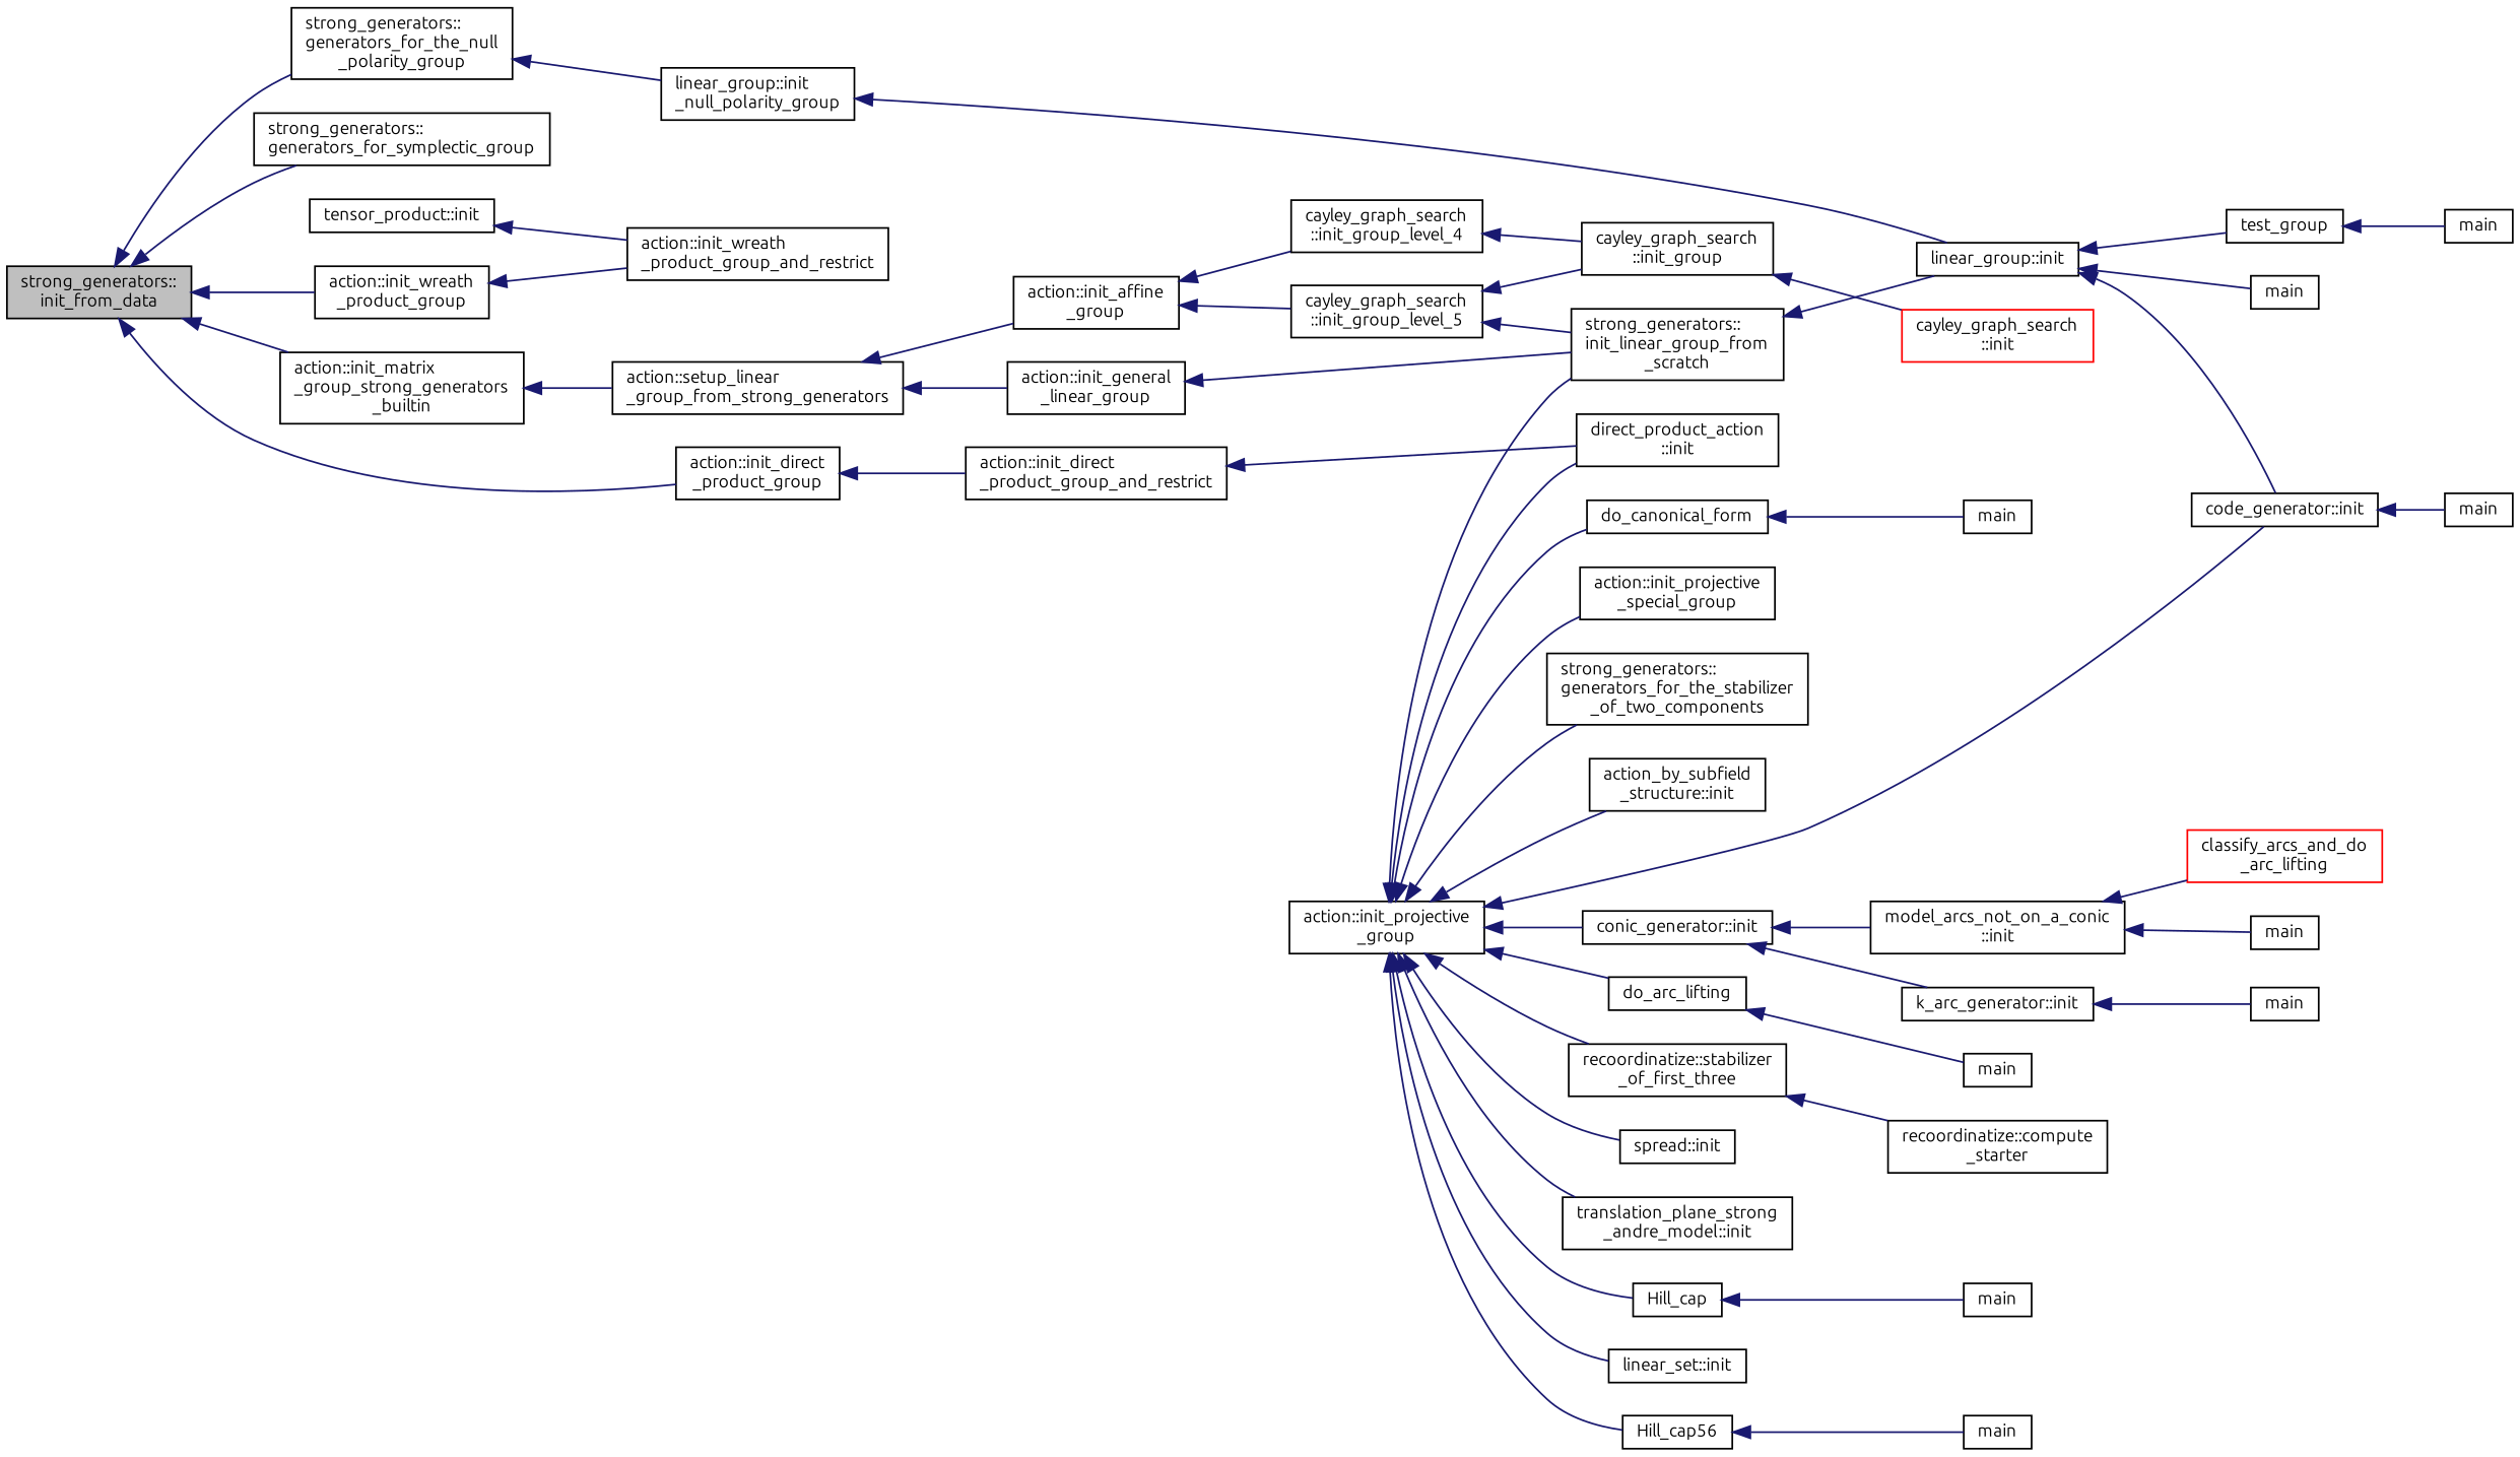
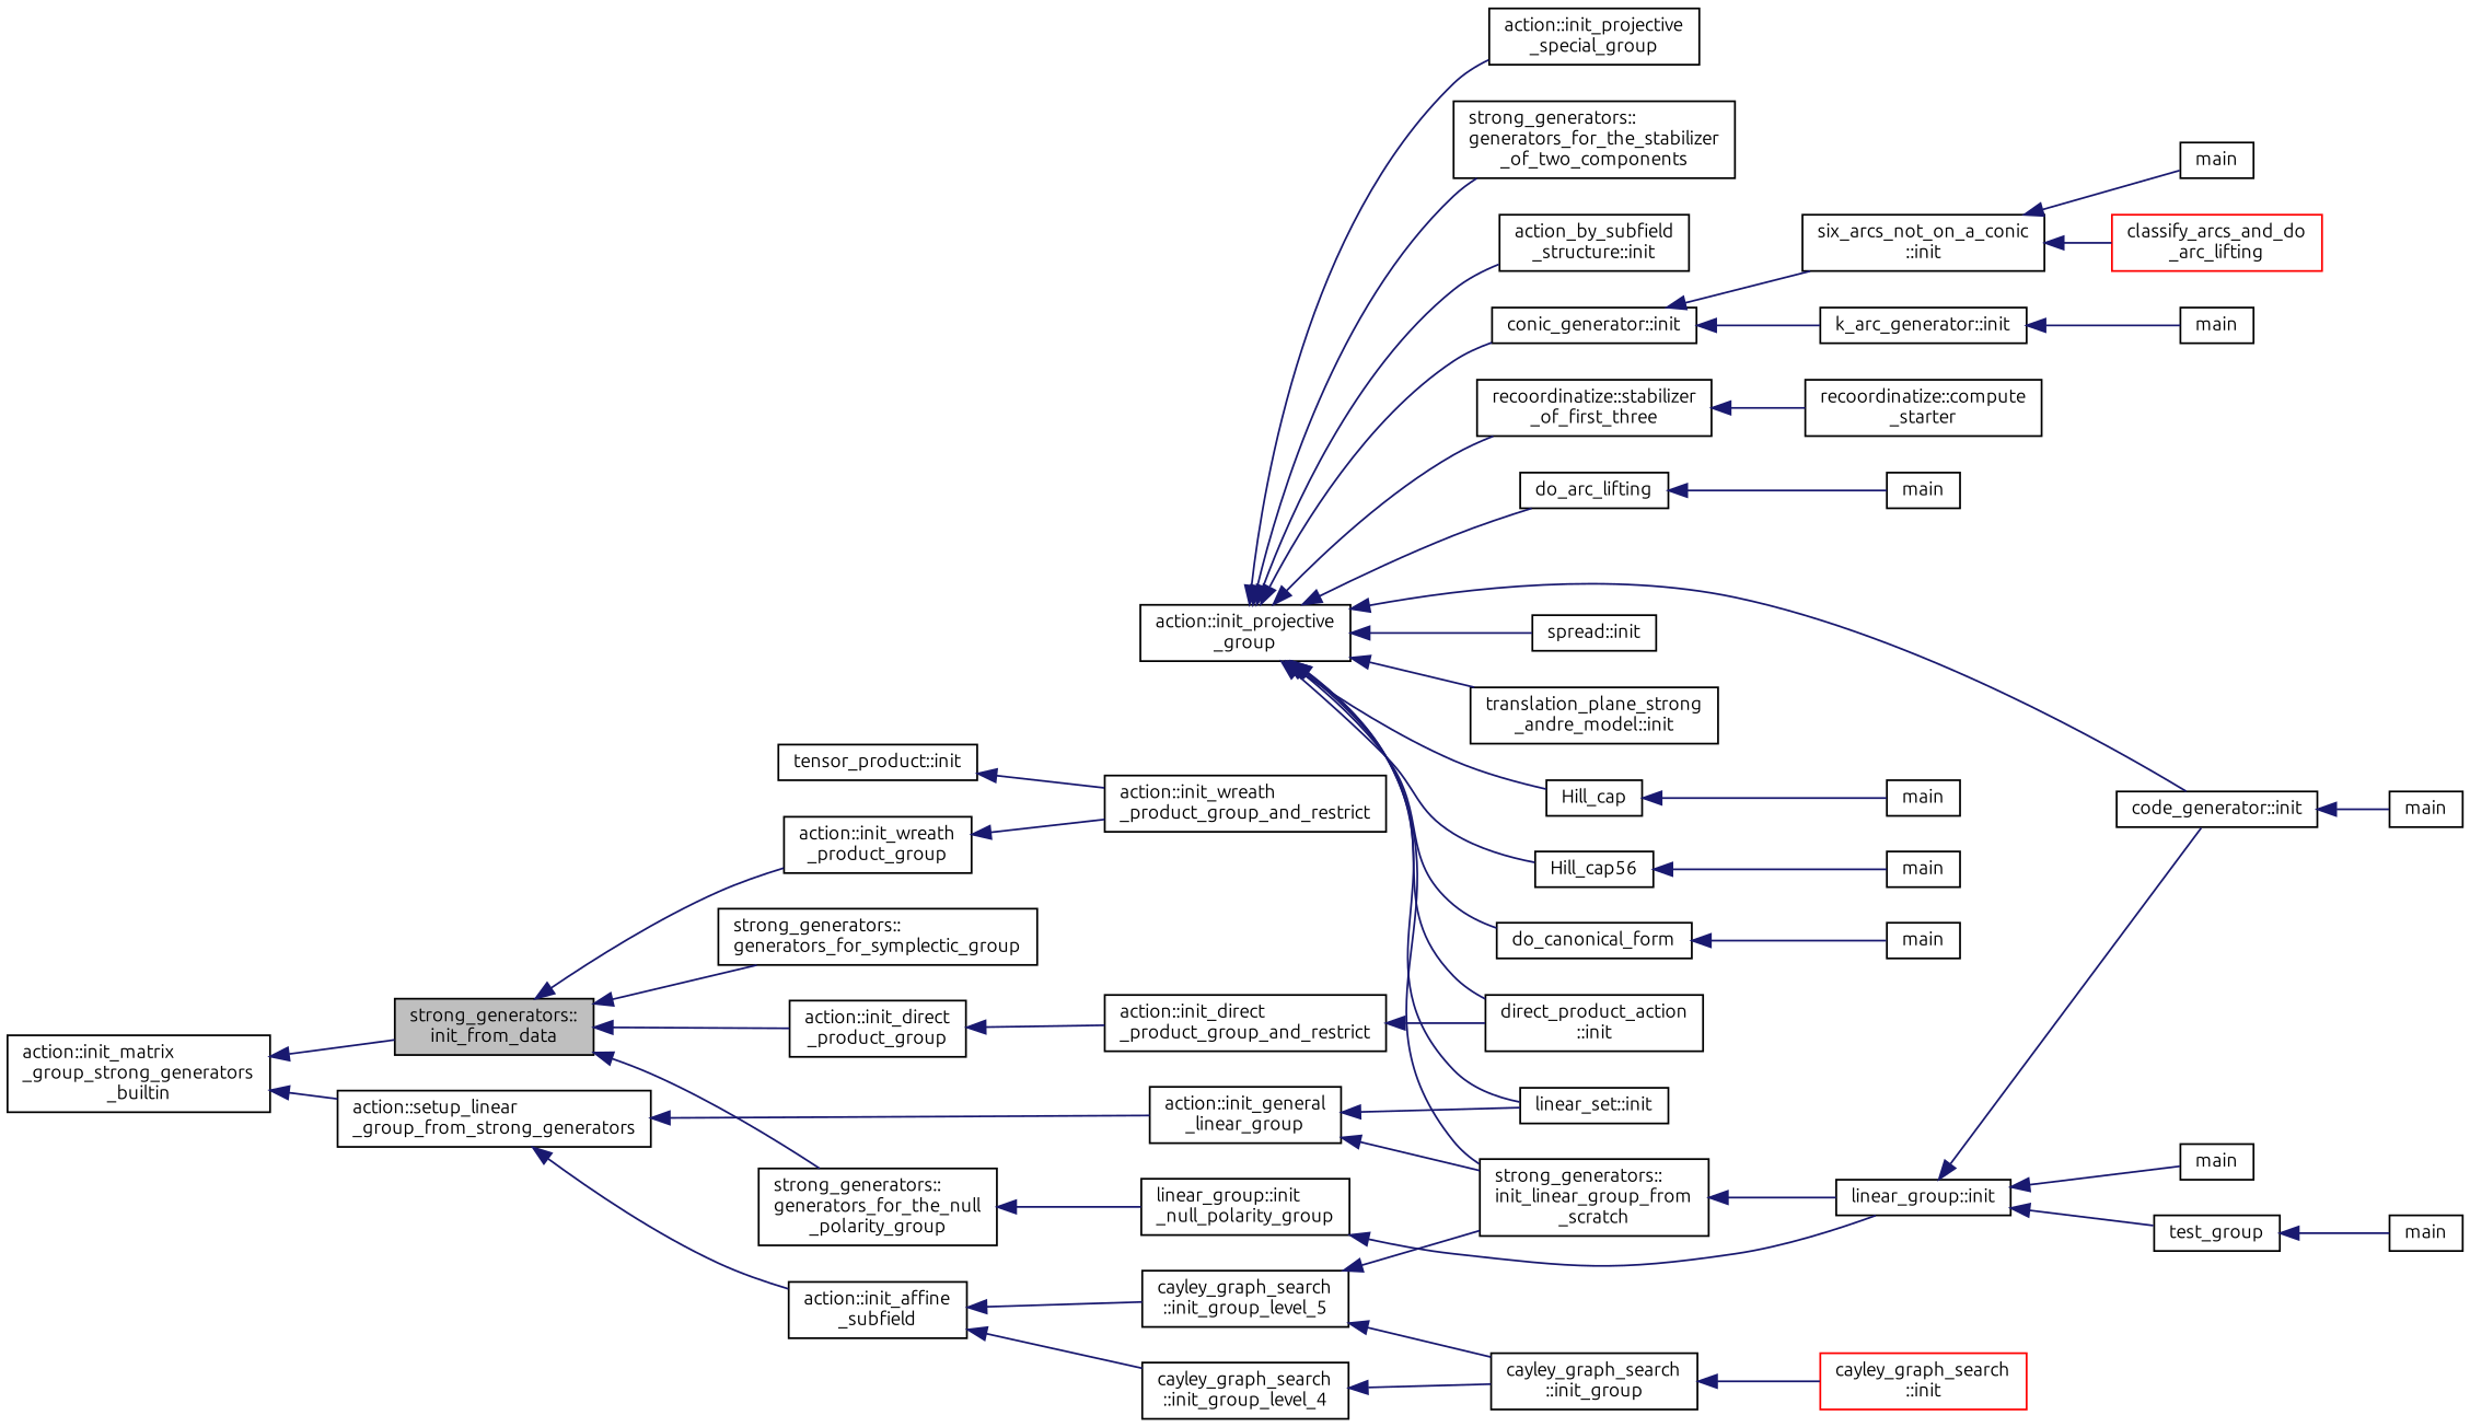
  digraph {
    fontname=Ubuntu
    rankdir=LR
    node [color=black fillcolor=white fontname=Ubuntu fontsize=10 shape=record style=filled]
    edge [color=midnightblue dir=back fontname=Ubuntu fontsize=10 labelfontname=Helvetica labelfontsize=10 style=solid]
    n1 [fillcolor=grey75 fontcolor=black height=0.2 label="strong_generators::\linit_from_data" width=0.4]
    n2 [height=0.2 label="action::init_direct\l_product_group" width=0.4]
    n3 [height=0.2 label="action::init_wreath\l_product_group" width=0.4]
    n4 [height=0.2 label="action::init_matrix\l_group_strong_generators\l_builtin" width=0.4]
    n5 [height=0.2 label="strong_generators::\lgenerators_for_the_null\l_polarity_group" width=0.4]
    n6 [height=0.2 label="strong_generators::\lgenerators_for_symplectic_group" width=0.4]
    n7 [height=0.2 label="action::init_direct\l_product_group_and_restrict" width=0.4]
    n8 [height=0.2 label="action::init_wreath\l_product_group_and_restrict" width=0.4]
    n9 [height=0.2 label="action::setup_linear\l_group_from_strong_generators" width=0.4]
    n10 [height=0.2 label="linear_group::init\l_null_polarity_group" width=0.4]
    n11 [height=0.2 label="direct_product_action\l::init" width=0.4]
    n12 [height=0.2 label="tensor_product::init" width=0.4]
-   n13 [height=0.2 label="action::init_affine\l_group" width=0.4]
+   n13 [height=0.2 label="action::init_affine\l_subfield" width=0.4]
    n14 [height=0.2 label="action::init_general\l_linear_group" width=0.4]
    n15 [height=0.2 label="action::init_projective\l_group" width=0.4]
    n16 [height=0.2 label=do_arc_lifting width=0.4]
    n17 [height=0.2 label="code_generator::init" width=0.4]
    n18 [height=0.2 label=Hill_cap width=0.4]
    n19 [height=0.2 label="linear_set::init" width=0.4]
    n20 [height=0.2 label=Hill_cap56 width=0.4]
    n21 [height=0.2 label=do_canonical_form width=0.4]
    n22 [height=0.2 label="action::init_projective\l_special_group" width=0.4]
    n23 [height=0.2 label="strong_generators::\linit_linear_group_from\l_scratch" width=0.4]
    n24 [height=0.2 label="strong_generators::\lgenerators_for_the_stabilizer\l_of_two_components" width=0.4]
    n25 [height=0.2 label="action_by_subfield\l_structure::init" width=0.4]
    n26 [height=0.2 label="conic_generator::init" width=0.4]
    n27 [height=0.2 label="recoordinatize::stabilizer\l_of_first_three" width=0.4]
    n28 [height=0.2 label="spread::init" width=0.4]
    n29 [height=0.2 label="translation_plane_strong\l_andre_model::init" width=0.4]
    n30 [height=0.2 label="cayley_graph_search\l::init_group_level_4" width=0.4]
    n31 [height=0.2 label="cayley_graph_search\l::init_group_level_5" width=0.4]
    n32 [height=0.2 label=main width=0.4]
    n33 [height=0.2 label=main width=0.4]
    n34 [height=0.2 label=main width=0.4]
    n35 [height=0.2 label=main width=0.4]
    n36 [height=0.2 label=main width=0.4]
    n37 [height=0.2 label="linear_group::init" width=0.4]
    n38 [height=0.2 label="k_arc_generator::init" width=0.4]
-   n39 [height=0.2 label="model_arcs_not_on_a_conic\l::init" width=0.4]
+   n39 [height=0.2 label="six_arcs_not_on_a_conic\l::init" width=0.4]
    n40 [height=0.2 label="recoordinatize::compute\l_starter" width=0.4]
    n41 [height=0.2 label=test_group width=0.4]
    n42 [height=0.2 label=main width=0.4]
    n43 [height=0.2 label=main width=0.4]
    n44 [height=0.2 label=main width=0.4]
    n45 [color=red height=0.2 label="classify_arcs_and_do\l_arc_lifting" width=0.4]
    n46 [height=0.2 label=main width=0.4]
    n47 [height=0.2 label="cayley_graph_search\l::init_group" width=0.4]
    n48 [color=red height=0.2 label="cayley_graph_search\l::init" width=0.4]
    n1 -> n2
    n1 -> n3
-   n1 -> n4
+   n4 -> n1
    n1 -> n5
    n1 -> n6
    n2 -> n7
    n3 -> n8
    n4 -> n9
    n5 -> n10
    n7 -> n11
    n9 -> n13
    n9 -> n14
    n10 -> n37
    n12 -> n8
    n13 -> n30
    n13 -> n31
+   n14 -> n19
    n14 -> n23
    n15 -> n11
    n15 -> n16
    n15 -> n17
    n15 -> n18
    n15 -> n19
    n15 -> n20
    n15 -> n21
    n15 -> n22
    n15 -> n23
    n15 -> n24
    n15 -> n25
    n15 -> n26
    n15 -> n27
    n15 -> n28
    n15 -> n29
    n16 -> n32
    n17 -> n33
    n18 -> n34
    n20 -> n35
    n21 -> n36
    n23 -> n37
    n26 -> n38
    n26 -> n39
    n27 -> n40
    n30 -> n47
    n31 -> n23
    n31 -> n47
    n37 -> n17
    n37 -> n41
    n37 -> n42
    n38 -> n44
    n39 -> n45
    n39 -> n46
    n41 -> n43
    n47 -> n48
  }
